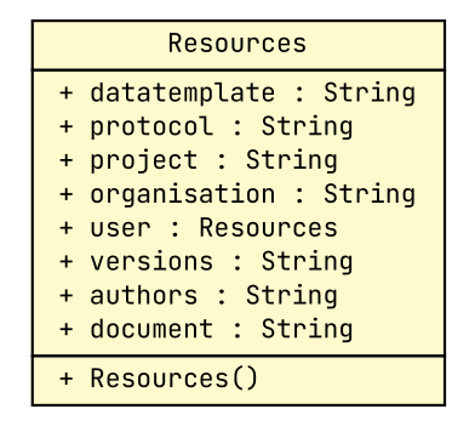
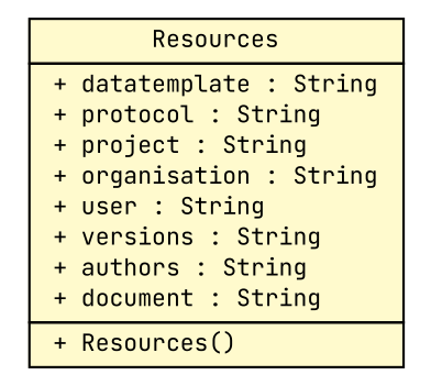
  digraph {
    fontname="JetBrains Mono"
-   n1 [fontcolor=black fontname="JetBrains Mono" fontsize=10.0 label=<<table border="0" cellborder="1" cellspacing="0" cellpadding="2" port="p" bgcolor="lemonChiffon" href="./Resources.html"> 		<tr><td><table border="0" cellspacing="0" cellpadding="1"> 			<tr><td> Resources </td></tr> 		</table></td></tr> 		<tr><td><table border="0" cellspacing="0" cellpadding="1"> 			<tr><td align="left"> + datatemplate : String </td></tr> 			<tr><td align="left"> + protocol : String </td></tr> 			<tr><td align="left"> + project : String </td></tr> 			<tr><td align="left"> + organisation : String </td></tr> 			<tr><td align="left"> + user : Resources </td></tr> 			<tr><td align="left"> + versions : String </td></tr> 			<tr><td align="left"> + authors : String </td></tr> 			<tr><td align="left"> + document : String </td></tr> 		</table></td></tr> 		<tr><td><table border="0" cellspacing="0" cellpadding="1"> 			<tr><td align="left"> + Resources() </td></tr> 		</table></td></tr> 		</table>> shape=plaintext]
+   n1 [fontcolor=black fontname="JetBrains Mono" fontsize=10.0 label=<<table border="0" cellborder="1" cellspacing="0" cellpadding="2" port="p" bgcolor="lemonChiffon" href="./Resources.html"> 		<tr><td><table border="0" cellspacing="0" cellpadding="1"> 			<tr><td> Resources </td></tr> 		</table></td></tr> 		<tr><td><table border="0" cellspacing="0" cellpadding="1"> 			<tr><td align="left"> + datatemplate : String </td></tr> 			<tr><td align="left"> + protocol : String </td></tr> 			<tr><td align="left"> + project : String </td></tr> 			<tr><td align="left"> + organisation : String </td></tr> 			<tr><td align="left"> + user : String </td></tr> 			<tr><td align="left"> + versions : String </td></tr> 			<tr><td align="left"> + authors : String </td></tr> 			<tr><td align="left"> + document : String </td></tr> 		</table></td></tr> 		<tr><td><table border="0" cellspacing="0" cellpadding="1"> 			<tr><td align="left"> + Resources() </td></tr> 		</table></td></tr> 		</table>> shape=plaintext]
  }
